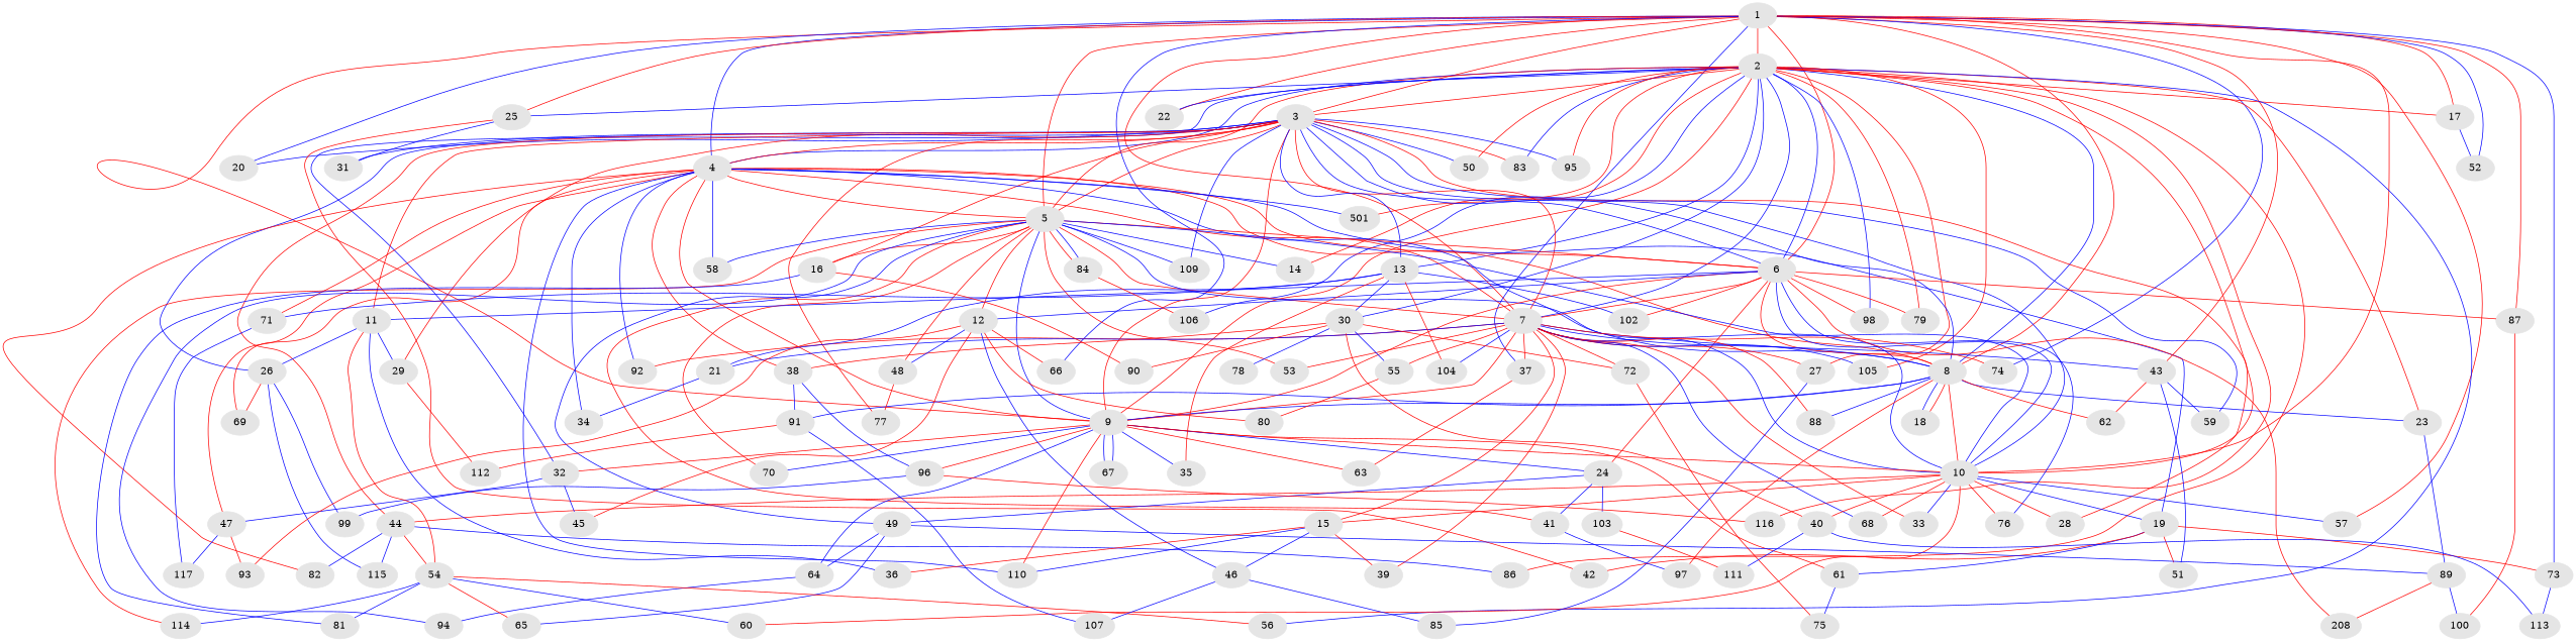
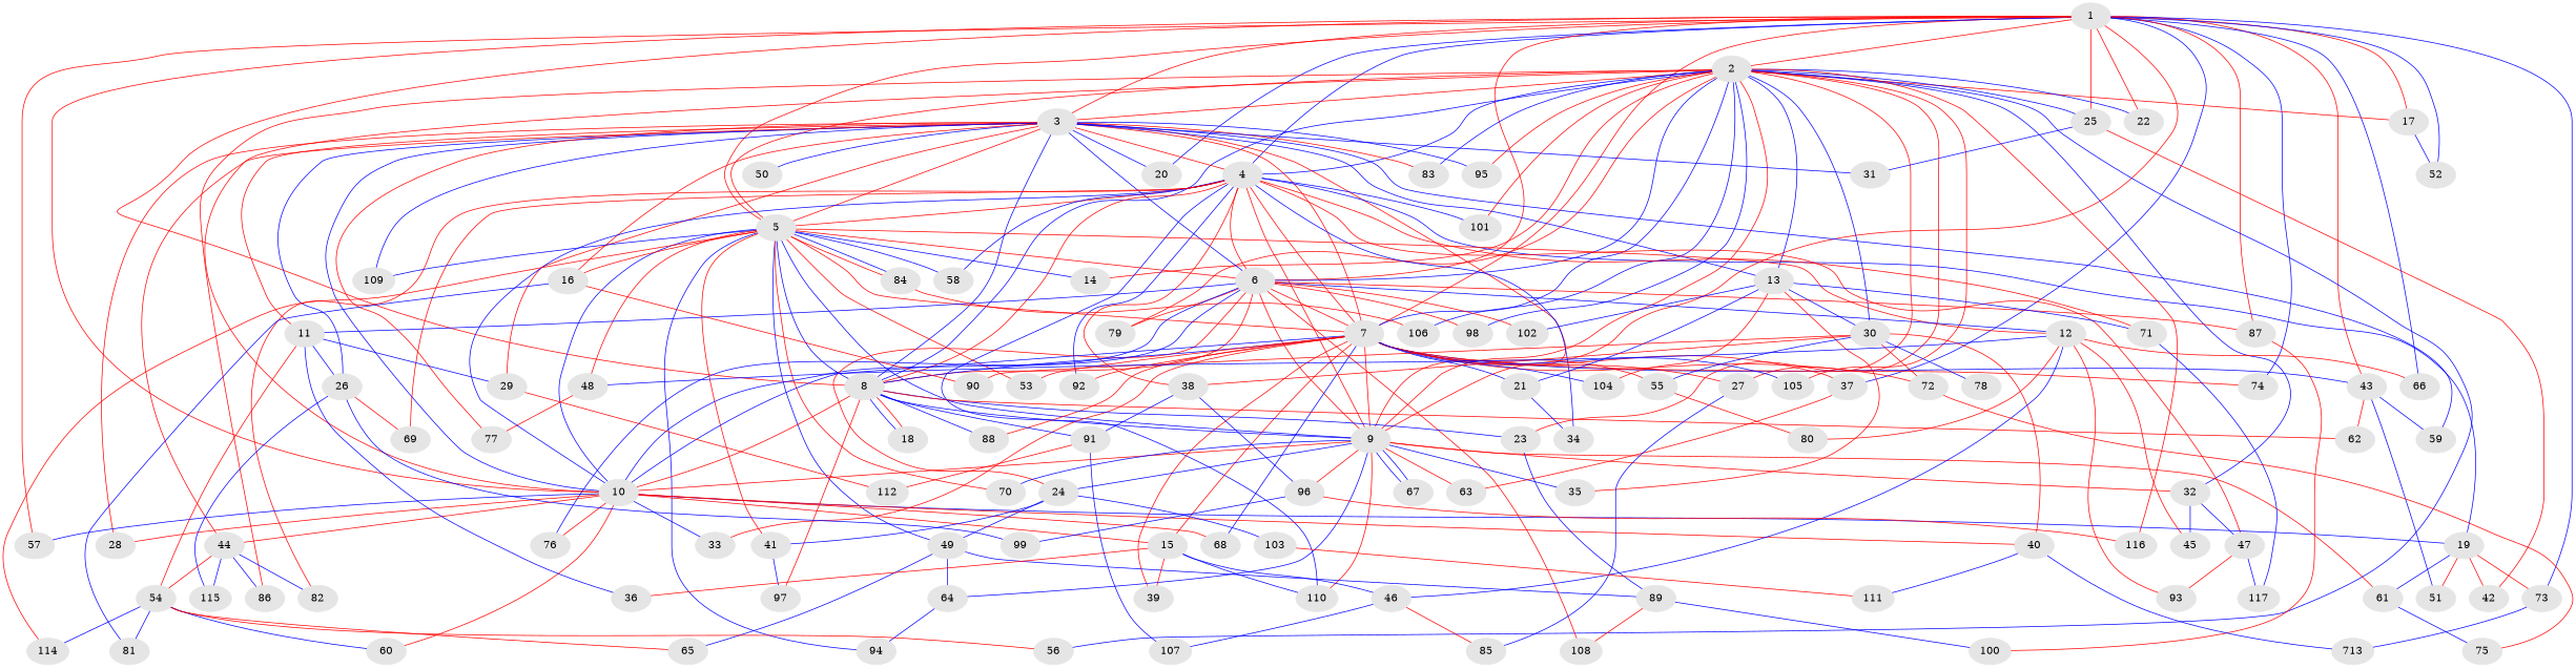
  graph {
    node [color=gray90 style=filled]
    edge [color=red]
    1
    2
    3
    4
    5
    6
    7
    8
    9
    10
    17
    20
    22
    25
    37
    43
    52
    57
    66
    73
    74
    87
    13
    14
    23
    27
    30
    32
    50
    56
    79
    83
    86
    95
    98
-   101 [label=501]
+   101
    105
    106
    116
    11
    16
    26
    28
    29
    31
    44
    59
    77
    109
    19
    34
    38
    47
    58
    69
    71
    82
    92
    110
    12
    41
    48
    49
    53
    70
    84
    94
    114
    24
    76
    102
-   108 [label=208]
+   108
    15
    21
    33
    39
    55
    68
    72
    88
    104
    18
    62
    91
    97
    35
    61
    63
    64
    67
    96
    40
    60
    42
    51
-   113
+   113 [label=713]
    100
    89
    85
    78
    90
    45
    36
    54
    81
    99
    115
    112
    93
    117
    46
    80
    65
    103
    75
    107
    111
    1 -- 2
    1 -- 3
    1 -- 4 [color=blue]
    1 -- 5
    1 -- 6
    1 -- 7
    1 -- 8
    1 -- 9
    1 -- 10
    1 -- 17
    1 -- 20 [color=blue]
    1 -- 22
    1 -- 25
    1 -- 37 [color=blue]
    1 -- 43
    1 -- 52 [color=blue]
    1 -- 57
    1 -- 66 [color=blue]
    1 -- 73 [color=blue]
    1 -- 74 [color=blue]
    1 -- 87
    2 -- 3
    2 -- 4 [color=blue]
    2 -- 5
    2 -- 6 [color=blue]
    2 -- 7 [color=blue]
    2 -- 8 [color=blue]
    2 -- 9
    2 -- 10
    2 -- 17
    2 -- 22 [color=blue]
    2 -- 25 [color=blue]
    2 -- 13 [color=blue]
    2 -- 14
    2 -- 23
    2 -- 27
    2 -- 30 [color=blue]
    2 -- 32 [color=blue]
-   2 -- 50
    2 -- 56 [color=blue]
    2 -- 79
    2 -- 83 [color=blue]
    2 -- 86
    2 -- 95
    2 -- 98 [color=blue]
    2 -- 101
    2 -- 105
    2 -- 106 [color=blue]
    2 -- 116
    3 -- 4
    3 -- 5
    3 -- 6 [color=blue]
    3 -- 7
    3 -- 8 [color=blue]
    3 -- 9
    3 -- 10 [color=blue]
    3 -- 20 [color=blue]
    3 -- 13 [color=blue]
    3 -- 50 [color=blue]
    3 -- 83
    3 -- 95 [color=blue]
    3 -- 11
    3 -- 16
    3 -- 26 [color=blue]
    3 -- 28
    3 -- 29
    3 -- 31 [color=blue]
    3 -- 44
    3 -- 59 [color=blue]
    3 -- 77
    3 -- 109 [color=blue]
    4 -- 5
    4 -- 6
    4 -- 7
    4 -- 8
    4 -- 9
    4 -- 10 [color=blue]
    4 -- 101 [color=blue]
    4 -- 19 [color=blue]
    4 -- 34 [color=blue]
    4 -- 38
    4 -- 47
    4 -- 58 [color=blue]
    4 -- 69
    4 -- 71
    4 -- 82
    4 -- 92 [color=blue]
    4 -- 110 [color=blue]
    5 -- 6
    5 -- 7
    5 -- 8 [color=blue]
    5 -- 9 [color=blue]
    5 -- 10 [color=blue]
    5 -- 14 [color=blue]
    5 -- 16
    5 -- 109 [color=blue]
    5 -- 58 [color=blue]
    5 -- 12
    5 -- 41
    5 -- 48
    5 -- 49 [color=blue]
    5 -- 53
    5 -- 70
    5 -- 84
    5 -- 84 [color=blue]
    5 -- 94 [color=blue]
    5 -- 114
    6 -- 7
    6 -- 8
    6 -- 9
    6 -- 10 [color=blue]
    6 -- 87
    6 -- 79
    6 -- 98
    6 -- 11 [color=blue]
    6 -- 12 [color=blue]
    6 -- 24
    6 -- 76 [color=blue]
    6 -- 102
    6 -- 108
    7 -- 8 [color=blue]
    7 -- 9
    7 -- 10 [color=blue]
    7 -- 37
    7 -- 43 [color=blue]
    7 -- 74
    7 -- 27
    7 -- 105 [color=blue]
    7 -- 92
    7 -- 53
    7 -- 15
    7 -- 21 [color=blue]
    7 -- 33
    7 -- 39
    7 -- 55
    7 -- 68 [color=blue]
    7 -- 72
    7 -- 88
    7 -- 104 [color=blue]
    8 -- 9 [color=blue]
    8 -- 10
    8 -- 23 [color=blue]
    8 -- 88 [color=blue]
    8 -- 18 [color=blue]
    8 -- 18
    8 -- 62
    8 -- 91 [color=blue]
    8 -- 97
    9 -- 10
    9 -- 32
    9 -- 110
    9 -- 70 [color=blue]
    9 -- 24 [color=blue]
    9 -- 35 [color=blue]
    9 -- 61
    9 -- 63
    9 -- 64 [color=blue]
    9 -- 67 [color=blue]
    9 -- 67 [color=blue]
    9 -- 96
    10 -- 57 [color=blue]
    10 -- 28
    10 -- 44
    10 -- 19 [color=blue]
    10 -- 76
    10 -- 15
    10 -- 33 [color=blue]
    10 -- 68
    10 -- 40
    10 -- 60
    17 -- 52 [color=blue]
    25 -- 31 [color=blue]
    25 -- 42
    37 -- 63
    43 -- 59 [color=blue]
    43 -- 62
    43 -- 51 [color=blue]
    73 -- 113 [color=blue]
    87 -- 100
    13 -- 30 [color=blue]
    13 -- 71 [color=blue]
    13 -- 102 [color=blue]
    13 -- 21 [color=blue]
    13 -- 104
    13 -- 35
    23 -- 89 [color=blue]
    27 -- 85 [color=blue]
    30 -- 38
    30 -- 55 [color=blue]
    30 -- 72
    30 -- 40
    30 -- 78 [color=blue]
    30 -- 90
    32 -- 47 [color=blue]
    32 -- 45 [color=blue]
    11 -- 26 [color=blue]
    11 -- 29 [color=blue]
    11 -- 36 [color=blue]
    11 -- 54
    16 -- 90
    16 -- 81 [color=blue]
    26 -- 69
    26 -- 99 [color=blue]
    26 -- 115 [color=blue]
    29 -- 112
    44 -- 86 [color=blue]
    44 -- 82 [color=blue]
    44 -- 54
    44 -- 115 [color=blue]
    19 -- 73
    19 -- 61 [color=blue]
    19 -- 42
    19 -- 51
    38 -- 91 [color=blue]
    38 -- 96 [color=blue]
    47 -- 93
    47 -- 117 [color=blue]
    71 -- 117 [color=blue]
    12 -- 66
    12 -- 48 [color=blue]
    12 -- 45
    12 -- 93
    12 -- 46 [color=blue]
    12 -- 80
    41 -- 97 [color=blue]
    48 -- 77
    49 -- 64 [color=blue]
    49 -- 89 [color=blue]
    49 -- 65 [color=blue]
    84 -- 106
    24 -- 41 [color=blue]
    24 -- 49 [color=blue]
    24 -- 103 [color=blue]
    15 -- 110 [color=blue]
    15 -- 39
    15 -- 36
    15 -- 46 [color=blue]
    21 -- 34 [color=blue]
    55 -- 80
    72 -- 75
    91 -- 112
    91 -- 107 [color=blue]
    61 -- 75 [color=blue]
    64 -- 94 [color=blue]
    96 -- 116
    96 -- 99 [color=blue]
    40 -- 113 [color=blue]
    40 -- 111 [color=blue]
    89 -- 108
    89 -- 100 [color=blue]
    54 -- 56
    54 -- 114 [color=blue]
    54 -- 60 [color=blue]
    54 -- 81 [color=blue]
    54 -- 65
-   46 -- 85 [color=blue]
+   46 -- 85
    46 -- 107 [color=blue]
    103 -- 111
  }
